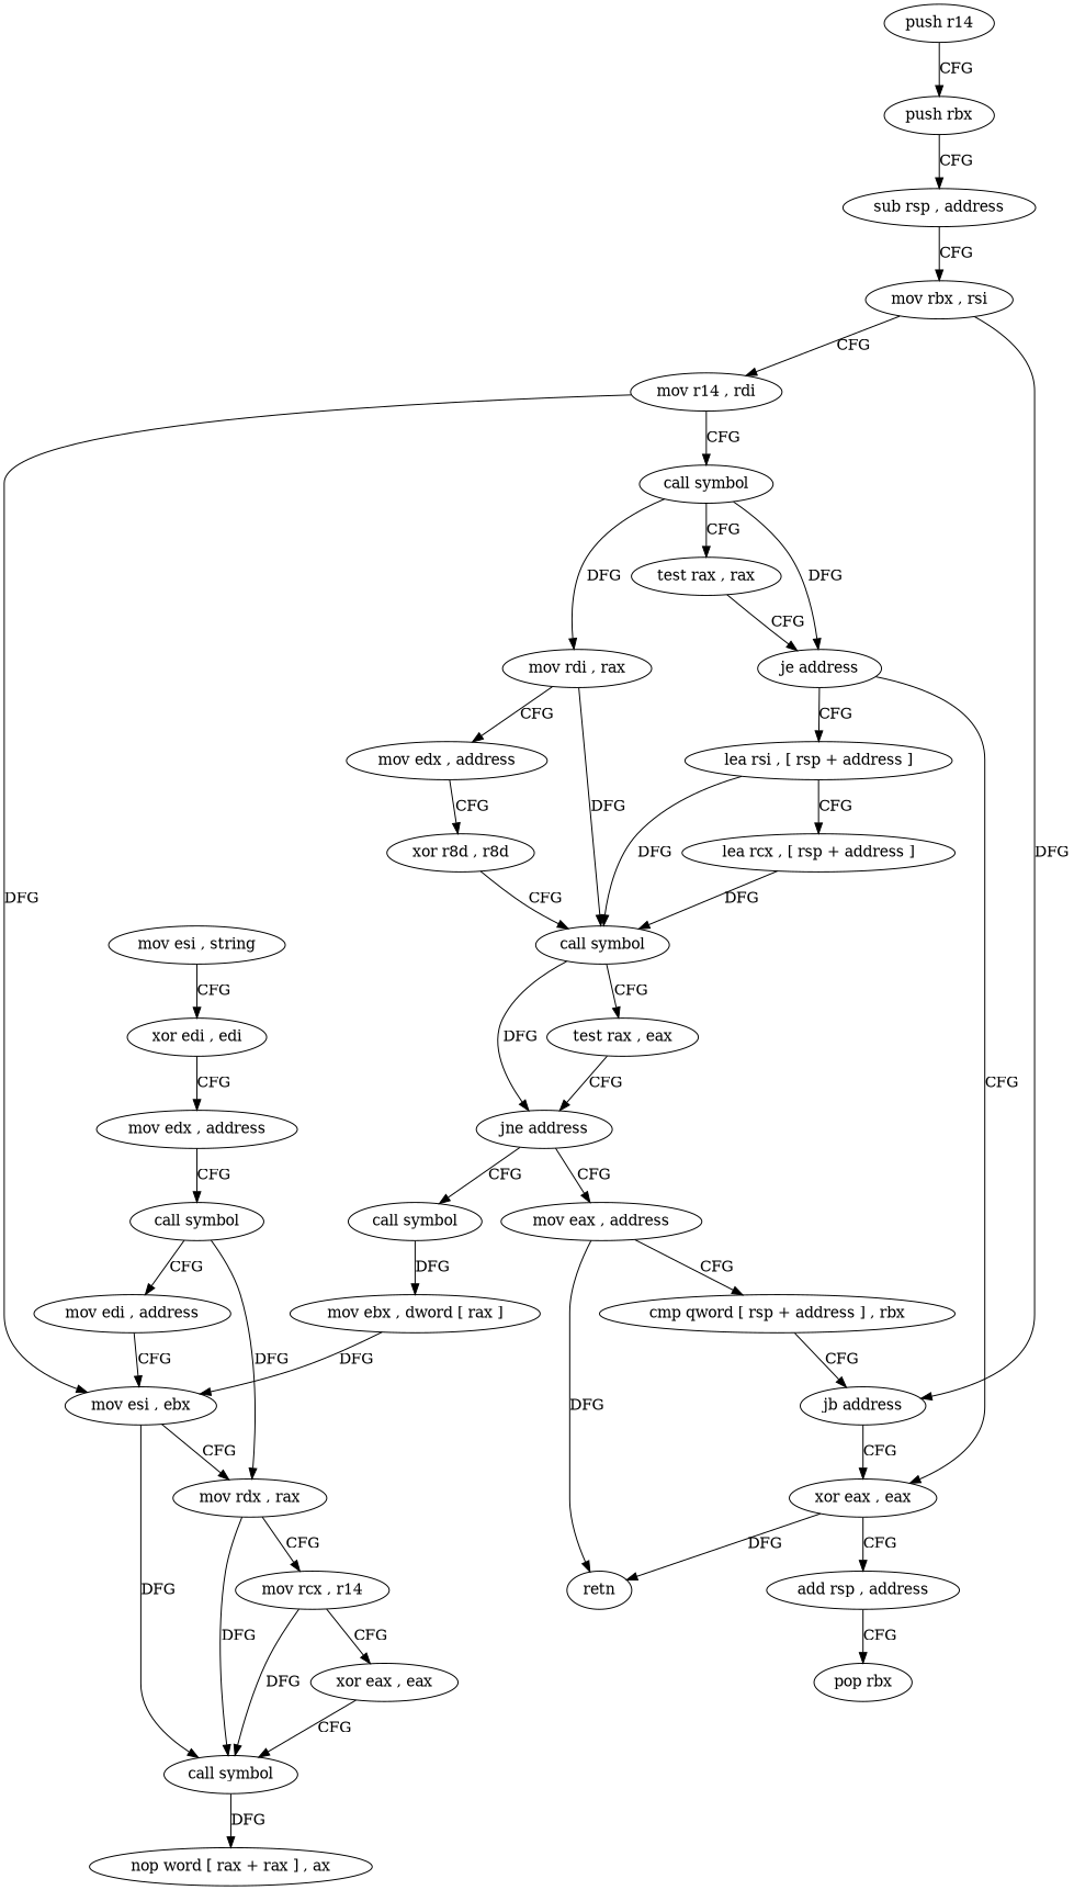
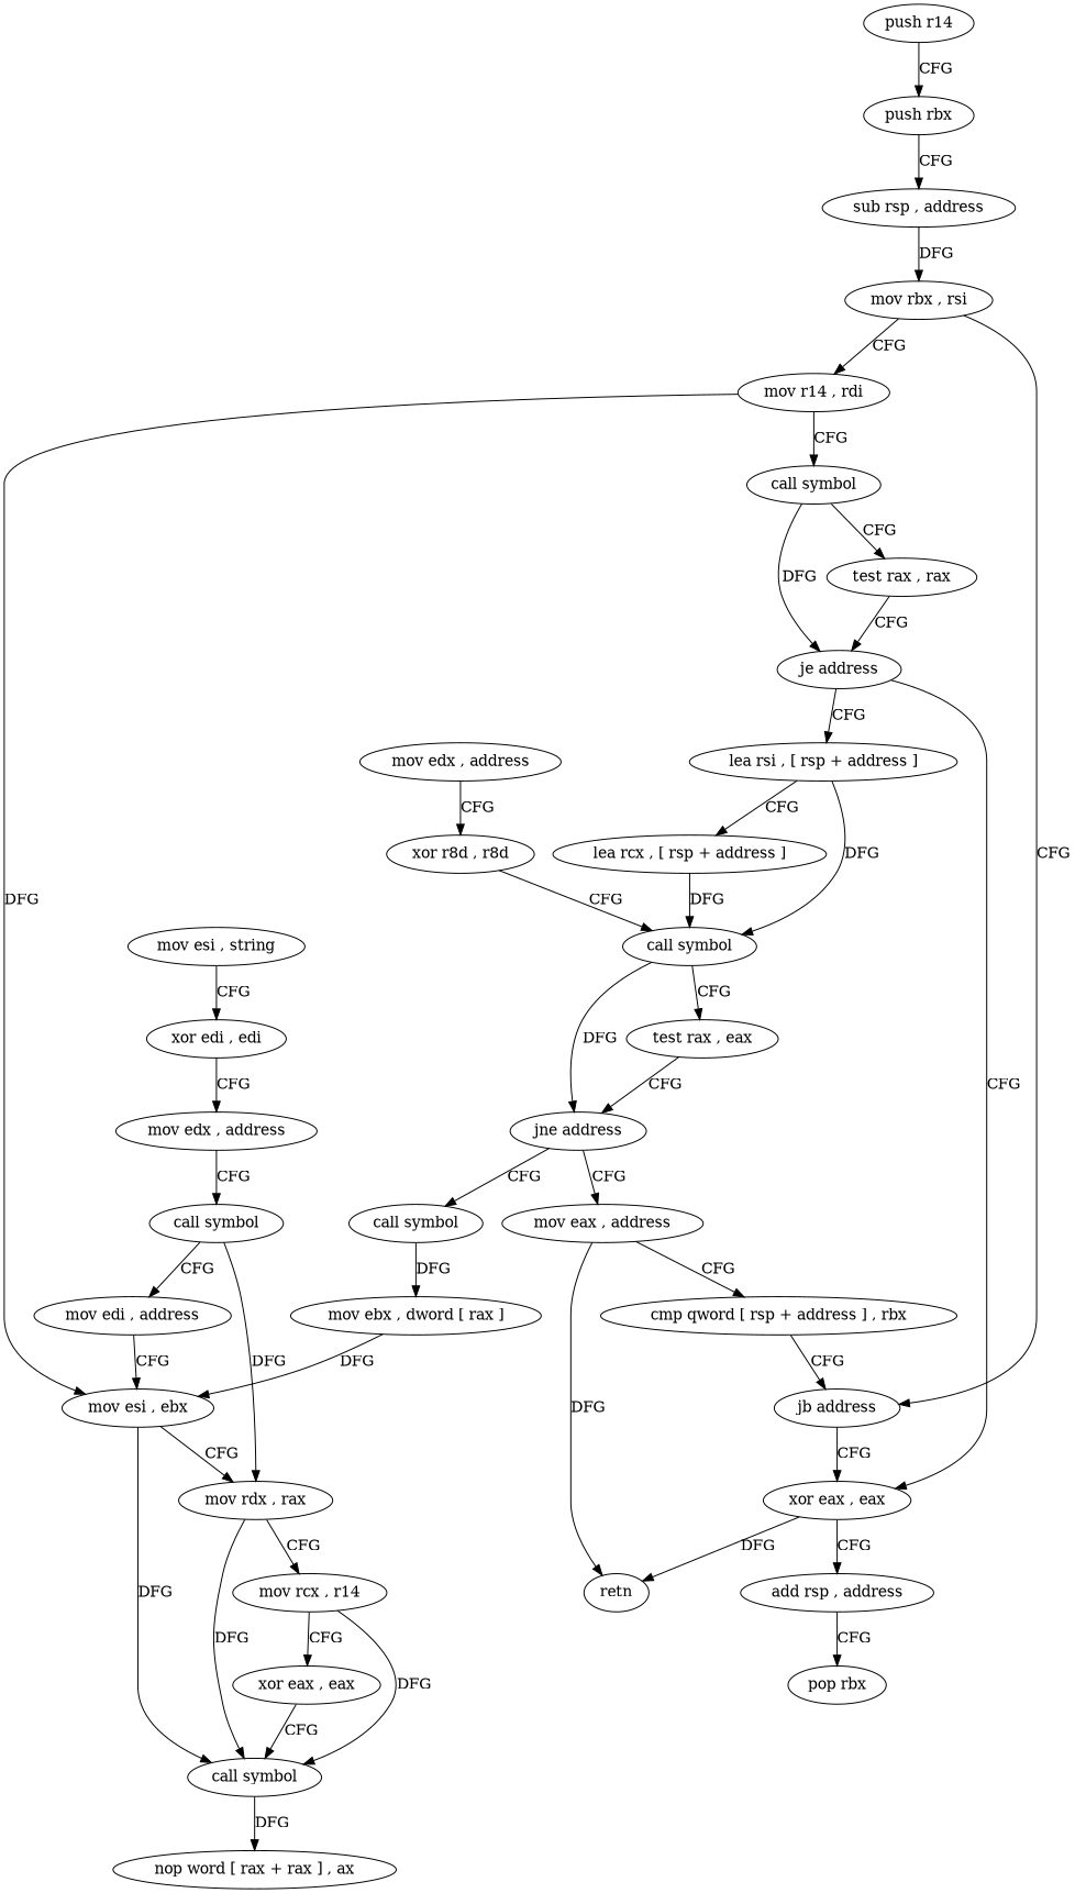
  digraph {
    n1 [label="push r14"]
    n2 [label="push rbx"]
    n3 [label="sub rsp , address"]
    n4 [label="mov rbx , rsi"]
    n5 [label="mov r14 , rdi"]
    n6 [label="jb address"]
    n7 [label="call symbol"]
    n8 [label="mov esi , ebx"]
    n9 [label="xor eax , eax"]
    n10 [label="test rax , rax"]
    n11 [label="je address"]
-   n12 [label="mov rdi , rax"]
    n13 [label="mov rcx , r14"]
    n14 [label="call symbol"]
    n15 [label="xor eax , eax"]
    n16 [label="lea rsi , [ rsp + address ]"]
    n17 [label="call symbol"]
    n18 [label="mov edx , address"]
    n19 [label="add rsp , address"]
    n20 [label=retn]
    n21 [label="lea rcx , [ rsp + address ]"]
    n22 [label="pop rbx"]
    n23 [label="test rax , eax"]
    n24 [label="jne address"]
    n25 [label="xor r8d , r8d"]
    n26 [label="call symbol"]
    n27 [label="mov eax , address"]
    n28 [label="mov ebx , dword [ rax ]"]
    n29 [label="cmp qword [ rsp + address ] , rbx"]
    n30 [label="mov esi , string"]
    n31 [label="xor edi , edi"]
    n32 [label="mov rdx , rax"]
    n33 [label="mov edx , address"]
    n34 [label="call symbol"]
    n35 [label="mov edi , address"]
    n36 [label="nop word [ rax + rax ] , ax"]
    n1 -> n2 [label=CFG]
    n2 -> n3 [label=CFG]
-   n3 -> n4 [label=CFG]
+   n3 -> n4 [label=DFG]
    n4 -> n5 [label=CFG]
-   n4 -> n6 [label=DFG]
+   n4 -> n6 [label=CFG]
    n5 -> n7 [label=CFG]
    n5 -> n8 [label=DFG]
    n6 -> n9 [label=CFG]
    n7 -> n10 [label=CFG]
    n7 -> n11 [label=DFG]
-   n7 -> n12 [label=DFG]
    n8 -> n14 [label=DFG]
    n8 -> n32 [label=CFG]
    n9 -> n19 [label=CFG]
    n9 -> n20 [label=DFG]
    n10 -> n11 [label=CFG]
    n11 -> n9 [label=CFG]
    n11 -> n16 [label=CFG]
-   n12 -> n17 [label=DFG]
-   n12 -> n18 [label=CFG]
    n13 -> n14 [label=DFG]
    n13 -> n15 [label=CFG]
    n14 -> n36 [label=DFG]
    n15 -> n14 [label=CFG]
    n16 -> n17 [label=DFG]
    n16 -> n21 [label=CFG]
    n17 -> n23 [label=CFG]
    n17 -> n24 [label=DFG]
    n18 -> n25 [label=CFG]
    n19 -> n22 [label=CFG]
    n21 -> n17 [label=DFG]
    n23 -> n24 [label=CFG]
    n24 -> n26 [label=CFG]
    n24 -> n27 [label=CFG]
    n25 -> n17 [label=CFG]
    n26 -> n28 [label=DFG]
    n27 -> n20 [label=DFG]
    n27 -> n29 [label=CFG]
    n28 -> n8 [label=DFG]
    n29 -> n6 [label=CFG]
    n30 -> n31 [label=CFG]
    n31 -> n33 [label=CFG]
    n32 -> n13 [label=CFG]
    n32 -> n14 [label=DFG]
    n33 -> n34 [label=CFG]
    n34 -> n32 [label=DFG]
    n34 -> n35 [label=CFG]
    n35 -> n8 [label=CFG]
  }
